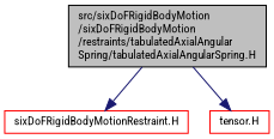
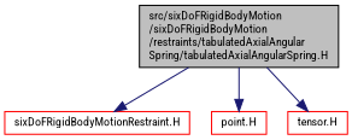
  digraph {
    fontname="Roboto Condensed"
    node [color=red fontname="Roboto Condensed" fontsize=10 shape=record]
    edge [color=midnightblue fontname="Roboto Condensed" fontsize=10 labelfontname=FreeSans labelfontsize=10 style=solid]
    n1 [color=black fillcolor=grey75 fontcolor=black height=0.2 label="src/sixDoFRigidBodyMotion\l/sixDoFRigidBodyMotion\l/restraints/tabulatedAxialAngular\lSpring/tabulatedAxialAngularSpring.H" style=filled width=0.4]
    n2 [height=0.2 label="sixDoFRigidBodyMotionRestraint.H" width=0.4]
+   n3 [height=0.2 label="point.H" width=0.4]
    n4 [height=0.2 label="tensor.H" width=0.4]
    n1 -> n2
+   n1 -> n3
    n1 -> n4
  }
